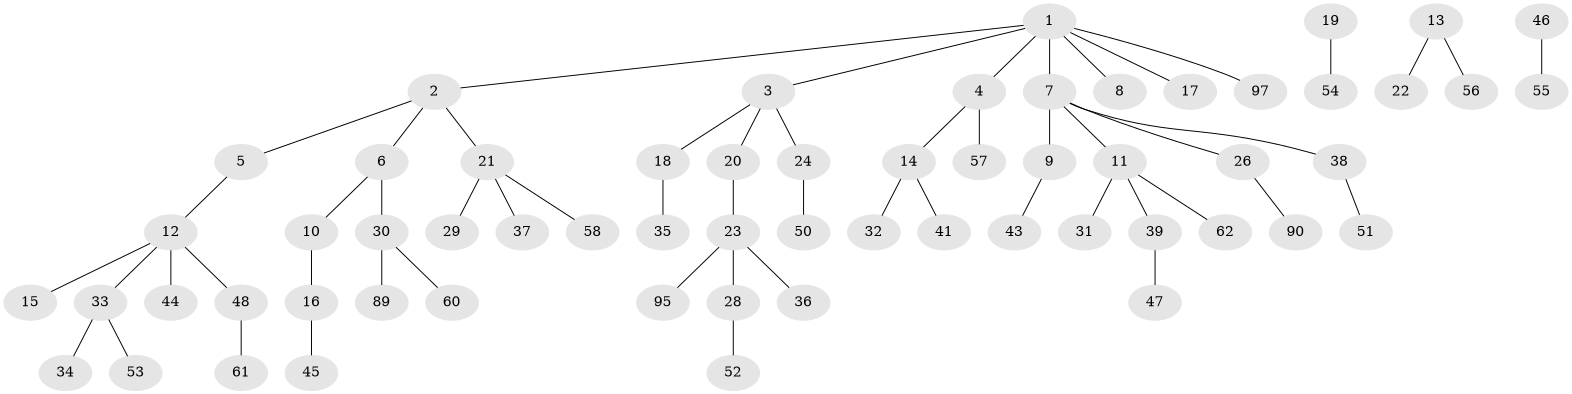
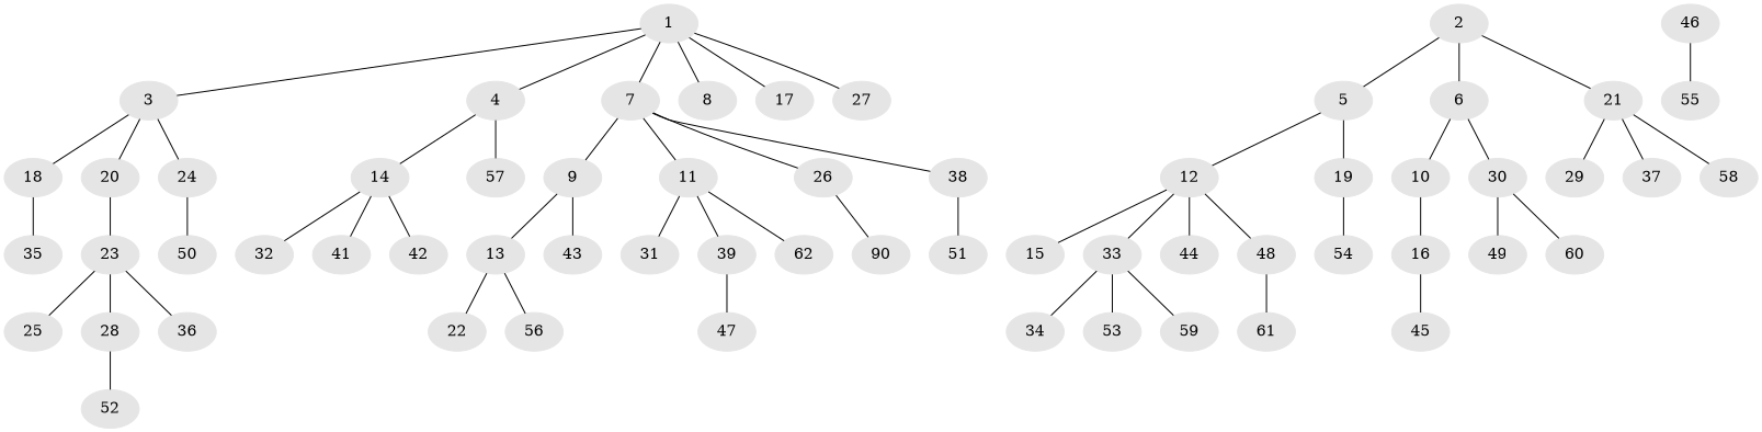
  graph {
    fontname="DejaVu Serif"
    node [color=gray90 fontname="DejaVu Serif" style=filled]
    edge [fontname="DejaVu Serif"]
    1
    2
    3
    4
    7
    8
    17
-   27 [label=97]
+   27
    5
    6
    21
    18
    20
    24
    14
    57
    9
    11
    26
    38
    12
    19
    10
    30
    29
    37
    58
    35
    23
    50
    32
    41
+   42
    15
    33
    44
    48
    54
    16
-   49 [label=89]
+   49
    60
    13
    43
    31
    39
    62
    n47 [label=90]
    51
    22
    56
    45
    47
    34
    53
+   59
    61
-   25 [label=95]
+   25
    28
    36
    52
    46
    55
-   1 -- 2
    1 -- 3
    1 -- 4
    1 -- 7
    1 -- 8
    1 -- 17
    1 -- 27
    2 -- 5
    2 -- 6
    2 -- 21
    3 -- 18
    3 -- 20
    3 -- 24
    4 -- 14
    4 -- 57
    7 -- 9
    7 -- 11
    7 -- 26
    7 -- 38
    5 -- 12
+   5 -- 19
    6 -- 10
    6 -- 30
    21 -- 29
    21 -- 37
    21 -- 58
    18 -- 35
    20 -- 23
    24 -- 50
    14 -- 32
    14 -- 41
+   14 -- 42
+   9 -- 13
    9 -- 43
    11 -- 31
    11 -- 39
    11 -- 62
    26 -- n47
    38 -- 51
    12 -- 15
    12 -- 33
    12 -- 44
    12 -- 48
    19 -- 54
    10 -- 16
    30 -- 49
    30 -- 60
    23 -- 25
    23 -- 28
    23 -- 36
    33 -- 34
    33 -- 53
+   33 -- 59
    48 -- 61
    16 -- 45
    13 -- 22
    13 -- 56
    39 -- 47
    28 -- 52
    46 -- 55
  }
